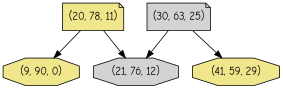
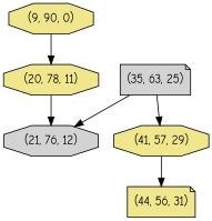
  digraph {
    fontname="Comic Neue"
    node [fillcolor=khaki fontname="Comic Neue" shape=octagon style=filled]
    edge [fontname="Comic Neue"]
    "(9, 90, 0)"
-   "(20, 78, 11)" [shape=note]
+   "(20, 78, 11)"
    "(21, 76, 12)" [fillcolor=lightgrey]
-   "(35, 63, 25)" [fillcolor=lightgrey shape=note label="(30, 63, 25)"]
-   "(41, 59, 29)"
-   "(20, 78, 11)" -> "(9, 90, 0)"
+   "(35, 63, 25)" [fillcolor=lightgrey shape=note]
+   "(41, 59, 29)" [label="(41, 57, 29)"]
+   "(44, 56, 31)" [shape=note]
+   "(9, 90, 0)" -> "(20, 78, 11)"
    "(20, 78, 11)" -> "(21, 76, 12)"
    "(35, 63, 25)" -> "(21, 76, 12)"
    "(35, 63, 25)" -> "(41, 59, 29)"
+   "(41, 59, 29)" -> "(44, 56, 31)"
  }
